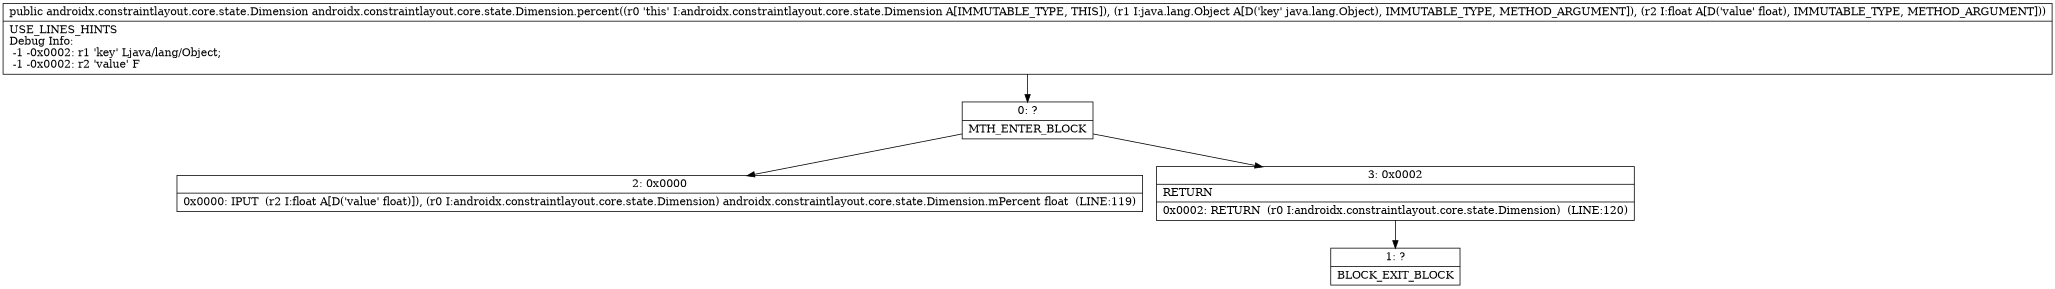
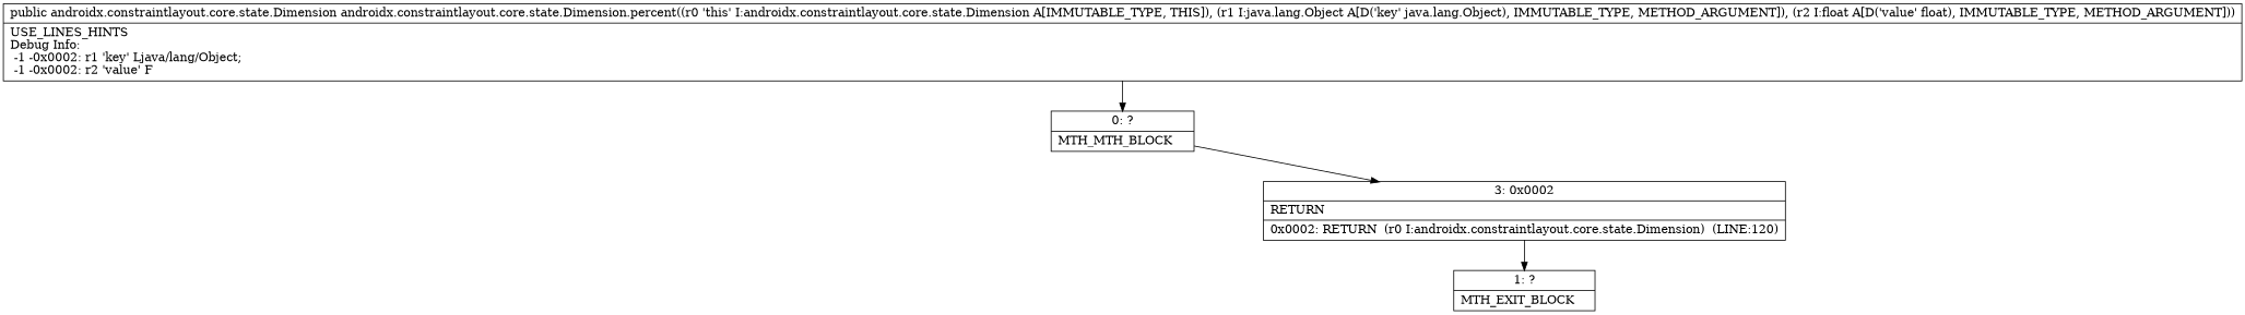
  digraph {
    node [shape=record]
-   n1 [label="{0\:\ ?|MTH_ENTER_BLOCK\l}"]
-   n2 [label="{2\:\ 0x0000|0x0000: IPUT  (r2 I:float A[D('value' float)]), (r0 I:androidx.constraintlayout.core.state.Dimension) androidx.constraintlayout.core.state.Dimension.mPercent float  (LINE:119)\l}"]
+   n1 [label="{0\:\ ?|MTH_MTH_BLOCK\l}"]
    n3 [label="{3\:\ 0x0002|RETURN\l|0x0002: RETURN  (r0 I:androidx.constraintlayout.core.state.Dimension)  (LINE:120)\l}"]
-   n4 [label="{1\:\ ?|BLOCK_EXIT_BLOCK\l}"]
+   n4 [label="{1\:\ ?|MTH_EXIT_BLOCK\l}"]
    n5 [label="{public androidx.constraintlayout.core.state.Dimension androidx.constraintlayout.core.state.Dimension.percent((r0 'this' I:androidx.constraintlayout.core.state.Dimension A[IMMUTABLE_TYPE, THIS]), (r1 I:java.lang.Object A[D('key' java.lang.Object), IMMUTABLE_TYPE, METHOD_ARGUMENT]), (r2 I:float A[D('value' float), IMMUTABLE_TYPE, METHOD_ARGUMENT]))  | USE_LINES_HINTS\lDebug Info:\l  \-1 \-0x0002: r1 'key' Ljava\/lang\/Object;\l  \-1 \-0x0002: r2 'value' F\l}"]
-   n1 -> n2
    n1 -> n3
    n3 -> n4
    n5 -> n1
  }
